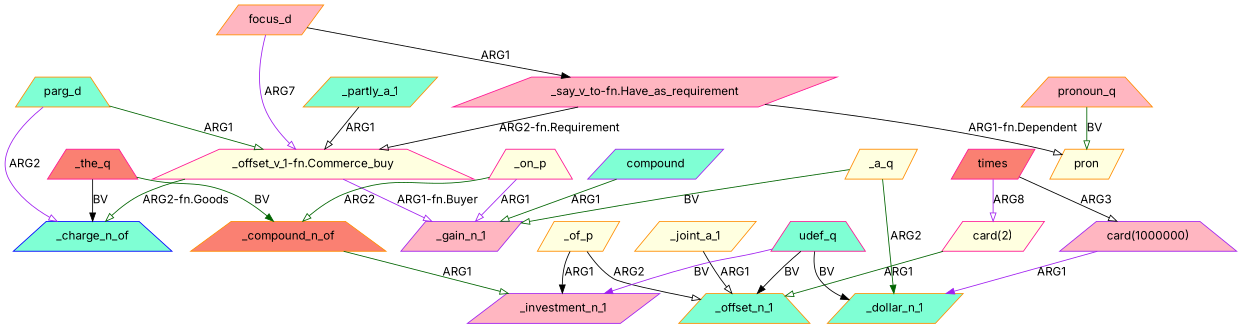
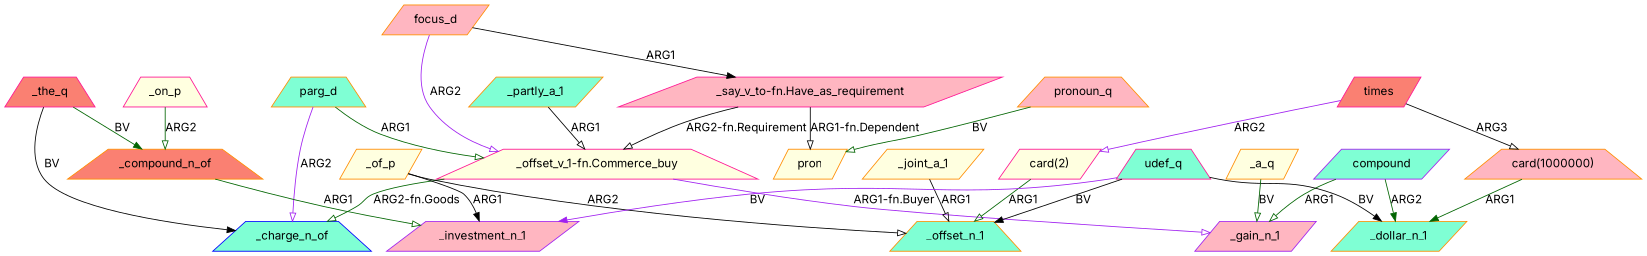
  digraph {
    fontname=Inter
    node [color=darkorange fillcolor=aquamarine fontname=Inter shape=parallelogram style=filled]
    edge [arrowhead=onormal color=darkgreen fontname=Inter]
    parg_d [shape=trapezium]
    "_offset_v_1-fn.Commerce_buy" [color=deeppink fillcolor=lightyellow shape=trapezium]
    _charge_n_of [color=blue shape=trapezium]
    _gain_n_1 [color=purple fillcolor=lightpink]
    _partly_a_1
    focus_d [fillcolor=lightpink]
    "_say_v_to-fn.Have_as_requirement" [color=deeppink fillcolor=lightpink]
    pron [fillcolor=lightyellow]
    n9 [label=_offset_n_1 shape=trapezium]
    _joint_a_1 [fillcolor=lightyellow]
    _on_p [color=deeppink fillcolor=lightyellow shape=trapezium]
    n12 [fillcolor=salmon label=_compound_n_of shape=trapezium]
    _investment_n_1 [color=purple fillcolor=lightpink]
    _the_q [color=deeppink fillcolor=salmon shape=trapezium]
    _of_p [fillcolor=lightyellow]
    times [color=deeppink fillcolor=salmon]
-   "card(1000000)" [color=purple fillcolor=lightpink shape=trapezium]
+   "card(1000000)" [fillcolor=lightpink shape=trapezium]
    "card(2)" [color=deeppink fillcolor=lightyellow]
    _dollar_n_1
    compound [color=purple]
    pronoun_q [fillcolor=lightpink shape=trapezium]
    udef_q [color=deeppink shape=trapezium]
    _a_q [fillcolor=lightyellow]
    parg_d -> "_offset_v_1-fn.Commerce_buy" [label=ARG1]
    parg_d -> _charge_n_of [color=purple label=ARG2]
    "_offset_v_1-fn.Commerce_buy" -> _charge_n_of [label="ARG2-fn.Goods"]
    "_offset_v_1-fn.Commerce_buy" -> _gain_n_1 [color=purple label="ARG1-fn.Buyer"]
    _partly_a_1 -> "_offset_v_1-fn.Commerce_buy" [color=black label=ARG1]
-   focus_d -> "_offset_v_1-fn.Commerce_buy" [color=purple label=ARG7]
+   focus_d -> "_offset_v_1-fn.Commerce_buy" [color=purple label=ARG2]
    focus_d -> "_say_v_to-fn.Have_as_requirement" [arrowhead=normal color=black label=ARG1]
    "_say_v_to-fn.Have_as_requirement" -> "_offset_v_1-fn.Commerce_buy" [color=black label="ARG2-fn.Requirement"]
    "_say_v_to-fn.Have_as_requirement" -> pron [color=black label="ARG1-fn.Dependent"]
    _joint_a_1 -> n9 [color=black label=ARG1]
-   _on_p -> _gain_n_1 [color=purple label=ARG1]
    _on_p -> n12 [label=ARG2]
    n12 -> _investment_n_1 [label=ARG1]
    _the_q -> _charge_n_of [arrowhead=normal color=black label=BV]
    _the_q -> n12 [arrowhead=normal label=BV]
    _of_p -> n9 [color=black label=ARG2]
    _of_p -> _investment_n_1 [arrowhead=normal color=black label=ARG1]
    times -> "card(1000000)" [color=black label=ARG3]
-   times -> "card(2)" [color=purple label=ARG8]
-   "card(1000000)" -> _dollar_n_1 [arrowhead=normal color=purple label=ARG1]
+   times -> "card(2)" [color=purple label=ARG2]
+   "card(1000000)" -> _dollar_n_1 [arrowhead=normal label=ARG1]
    "card(2)" -> n9 [label=ARG1]
    compound -> _gain_n_1 [label=ARG1]
-   _a_q -> _dollar_n_1 [arrowhead=normal label=ARG2]
+   compound -> _dollar_n_1 [arrowhead=normal label=ARG2]
    pronoun_q -> pron [label=BV]
    udef_q -> n9 [arrowhead=normal color=black label=BV]
    udef_q -> _investment_n_1 [arrowhead=normal color=purple label=BV]
    udef_q -> _dollar_n_1 [arrowhead=normal color=black label=BV]
    _a_q -> _gain_n_1 [label=BV]
  }
